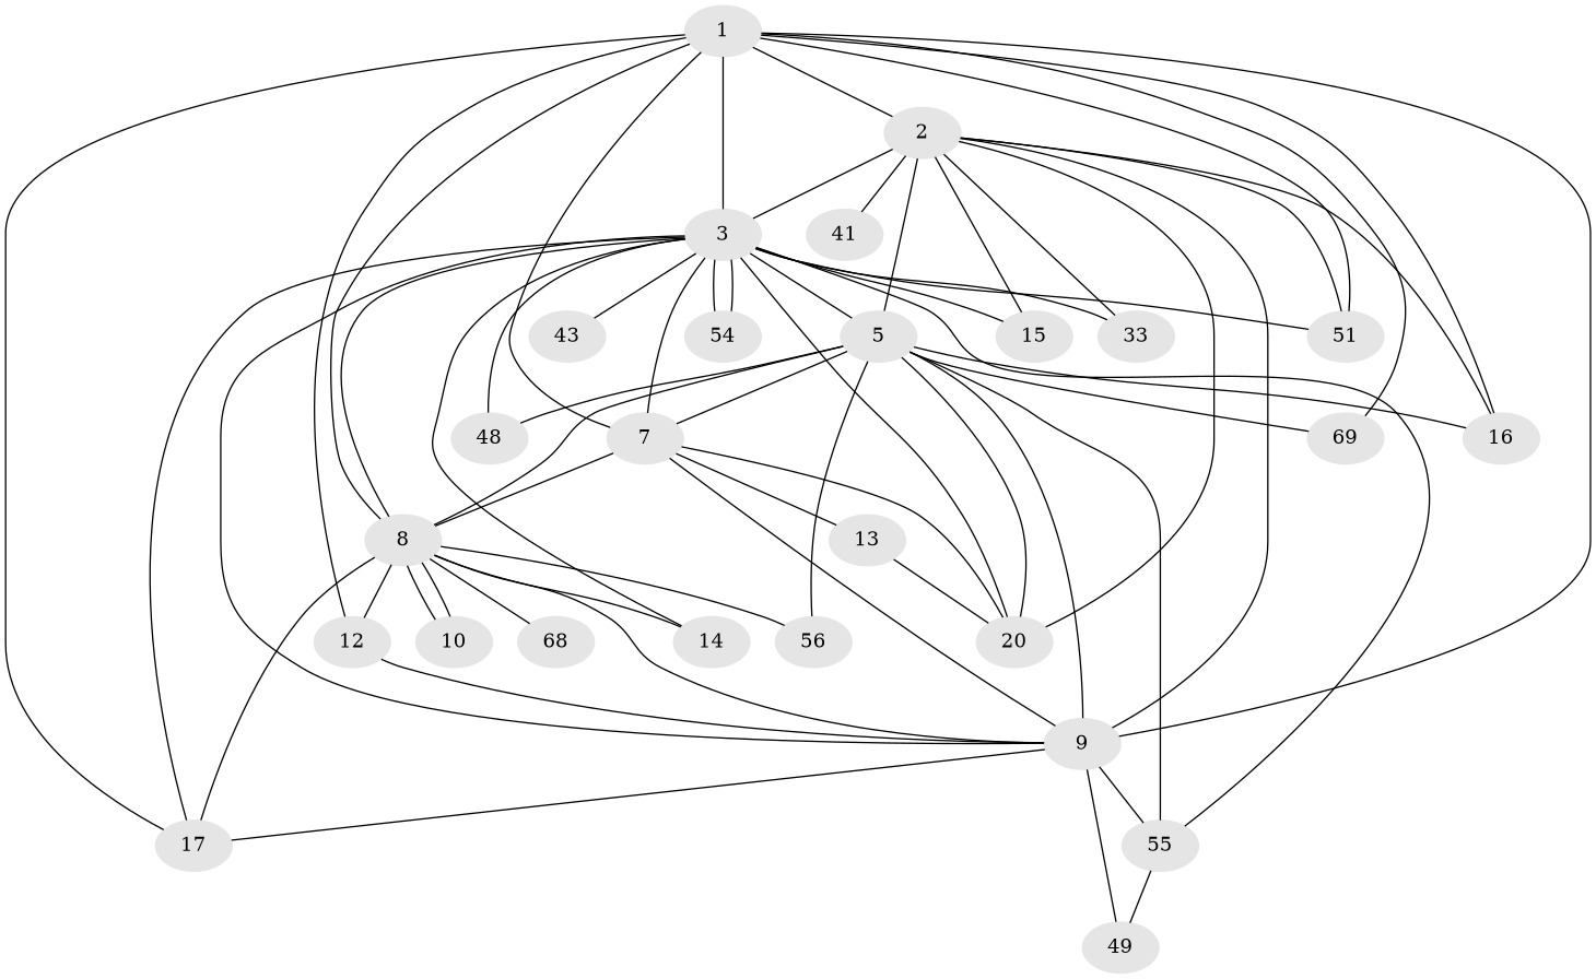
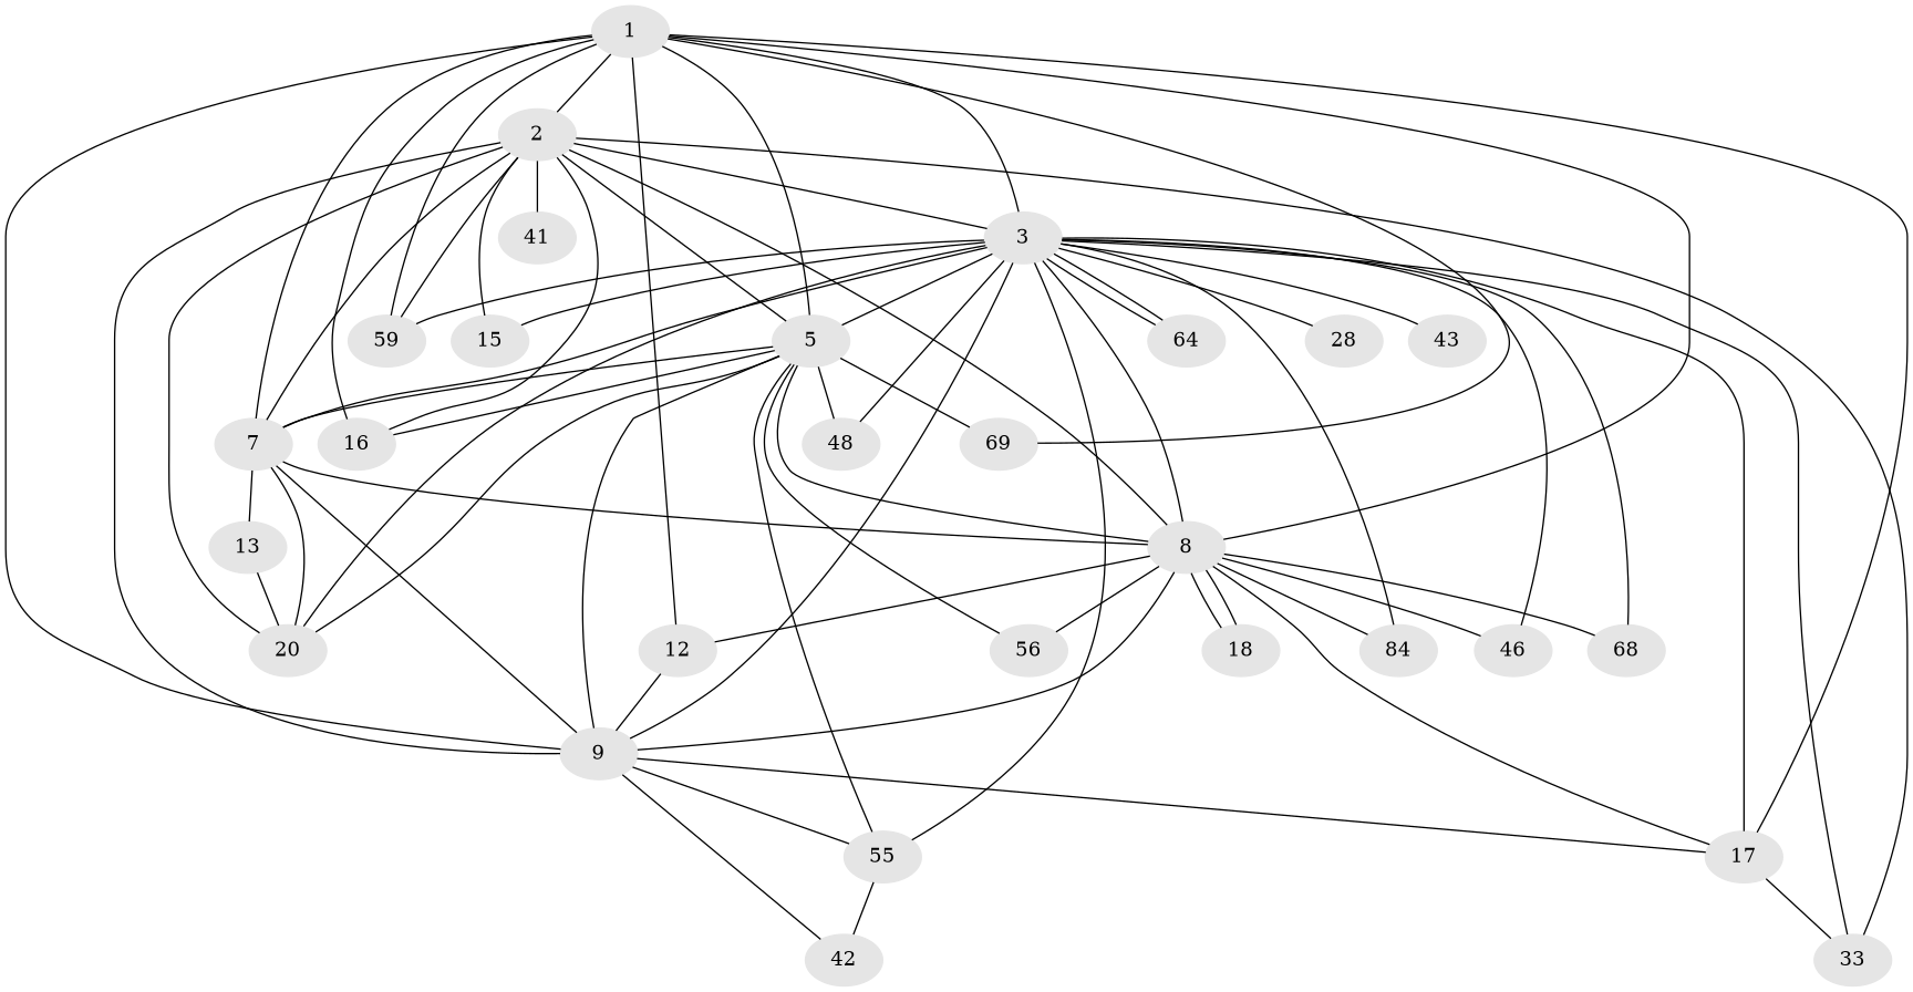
  graph {
    node [color=gray90 style=filled]
    2 [super="+65+37+6+49"]
    3 [super="+35+5+24+67+27+11+26"]
    n3 [label=5]
    7 [super="+34+10+22"]
    8 [super="+23"]
    9 [super="+55+21+38+57"]
    16
-   51 [super="+72"]
+   51 [super="+72" label=59]
    15
    20 [super="+53+45"]
    33 [super="+70"]
    41
    1
    12
    17 [super="+32"]
    69
-   14
+   14 [label=84]
    n18 [label=55 super="+56"]
+   28
    n20 [label=43]
+   46
    48
-   54
+   54 [label=64]
    68
    n25 [label=56]
    13 [super="+19"]
-   18 [label=10]
-   42 [label=49]
+   18
+   42
    2 -- 3 [weight=5]
    2 -- n3 [weight=4]
+   2 -- 7 [weight=9]
+   2 -- 8 [weight=5]
    2 -- 9 [weight=5]
    2 -- 16
    2 -- 51
    2 -- 15
    2 -- 20 [weight=2]
    2 -- 33
    2 -- 41 [weight=2]
    3 -- n3 [weight=4]
    3 -- 7 [weight=5]
    3 -- 8 [weight=3]
    3 -- 9 [weight=5]
    3 -- 51
    3 -- 15
    3 -- 20
    3 -- 33
    3 -- 17
    3 -- 14
    3 -- n18
+   3 -- 28 [weight=2]
    3 -- n20 [weight=2]
+   3 -- 46
    3 -- 48
    3 -- 54
    3 -- 54
+   3 -- 68
    n3 -- 7 [weight=2]
    n3 -- 8
    n3 -- 9 [weight=2]
    n3 -- 16
    n3 -- 20
    n3 -- 69
    n3 -- n18
    n3 -- 48
    n3 -- n25
    7 -- 8 [weight=2]
    7 -- 9 [weight=3]
    7 -- 20
    7 -- 13 [weight=2]
    8 -- 9
    8 -- 12
    8 -- 17
    8 -- 14
+   8 -- 46
    8 -- 68
    8 -- n25
    8 -- 18
    8 -- 18
    9 -- 17
    9 -- n18
    9 -- 42
    1 -- 2 [weight=2]
    1 -- 3 [weight=4]
+   1 -- n3
    1 -- 7 [weight=2]
    1 -- 8
    1 -- 9 [weight=3]
    1 -- 16
    1 -- 51
    1 -- 12
    1 -- 17
    1 -- 69
    12 -- 9
+   17 -- 33
    n18 -- 42
    13 -- 20
  }
